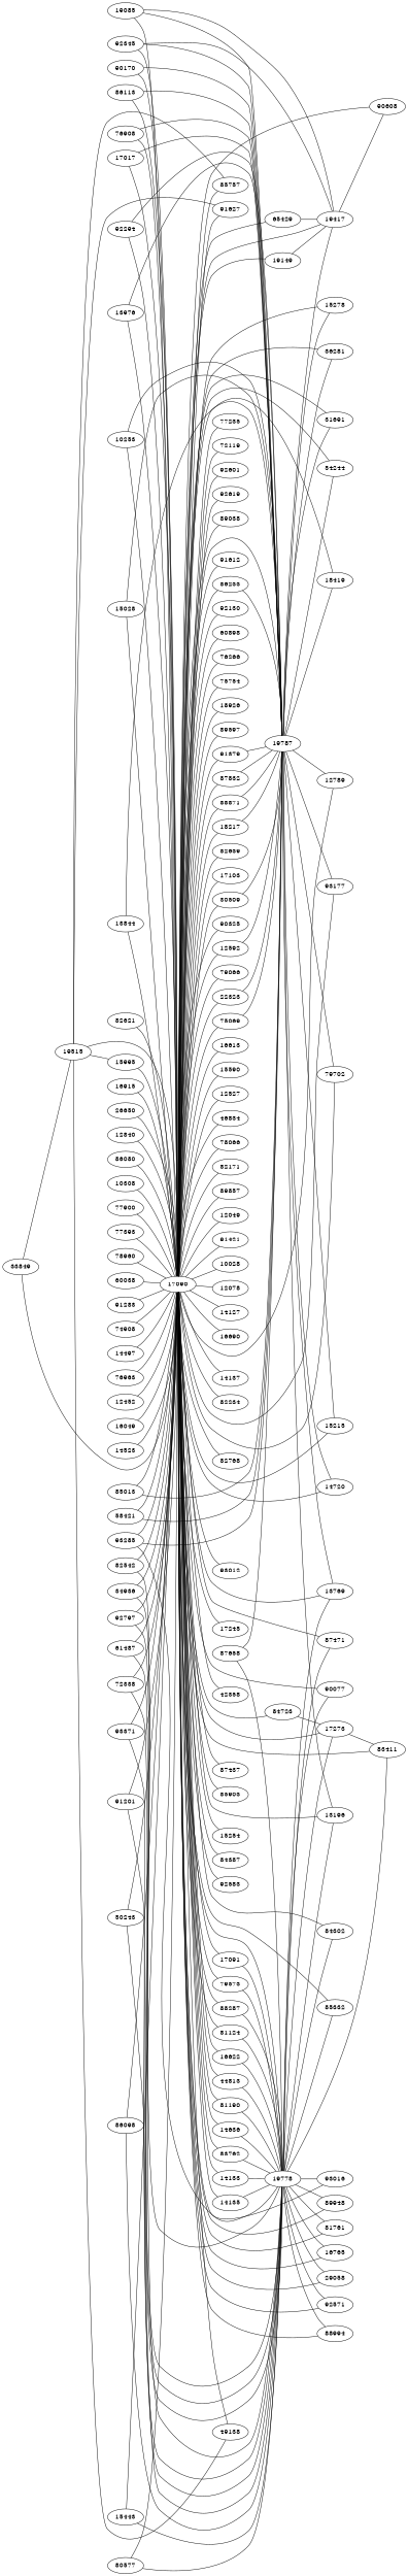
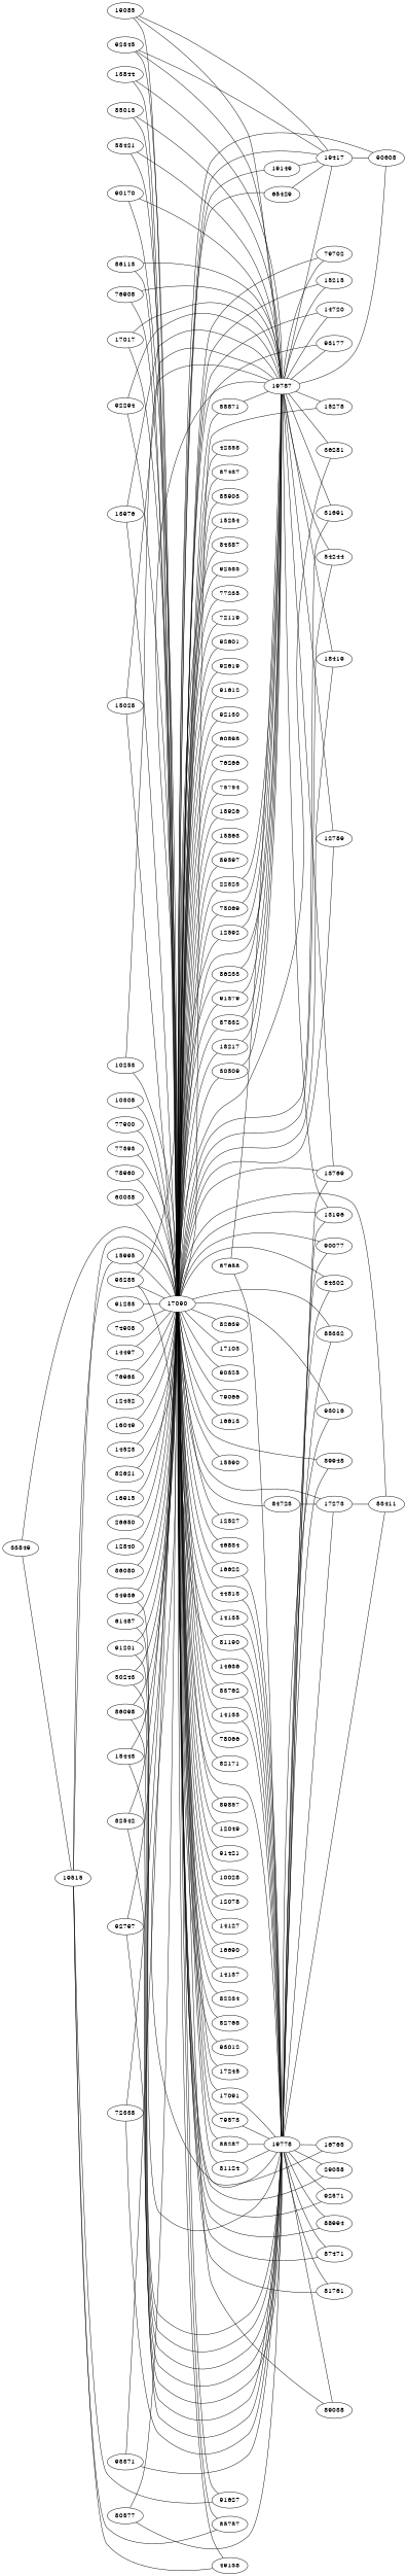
  strict graph {
    rankdir=LR
    edge [weight=1.0]
    10253
    17090
    19787
    19778
    85757
    91627
    49138
    19417
    17091
    19149
    82639
    17103
    79573
    90325
    86233
    79066
    88287
    81124
    16613
    15590
    16622
    12527
    46834
    84723
    91379
    78066
    82171
    89857
    44813
    12049
    87832
    91421
    81190
    88871
    18217
    10028
    30509
    12078
    14127
    12592
    14636
    83762
    22323
    16690
    14133
    14135
    14137
    82234
    75069
    84302
    82768
    85332
    93012
    79702
    93016
    89948
    17245
    81761
    15215
    42358
    17273
    16765
    14720
    29058
    13196
    87437
    85903
    65429
    15254
    92571
    88994
    84387
    92583
    15278
    87471
    77235
    72119
    92601
    36281
    13769
    92619
    31691
    89038
    83411
    91612
    90077
    92130
    60898
    54244
    76266
    75754
    18926
    90608
    18419
    12789
+   15863
    93177
    89597
    16915
    13844
    85013
    26650
    12840
    61487
    58421
    33849
    19515
    15995
    90170
    86080
    91201
    50243
    10308
    77900
    77393
    86098
    15443
    86113
    93285
    87658
    76908
    82542
    78960
    34936
    17017
    92797
    60038
    92294
    19085
    72338
    91283
    13976
    74908
    14497
    76963
    12452
    16049
    15028
    92345
    93371
    14523
    82621
    80577
    10253 -- 17090
    10253 -- 19787
    17090 -- 19787
    17090 -- 19778
    17090 -- 85757
    17090 -- 91627
    17090 -- 49138
    17090 -- 19417
    17090 -- 17091
    17090 -- 19149
    17090 -- 82639
    17090 -- 17103
    17090 -- 79573
    17090 -- 90325
    17090 -- 86233
    17090 -- 79066
    17090 -- 88287
    17090 -- 81124
    17090 -- 16613
    17090 -- 15590
    17090 -- 16622
    17090 -- 12527
    17090 -- 46834
    17090 -- 84723
    17090 -- 91379
    17090 -- 78066
    17090 -- 82171
    17090 -- 89857
    17090 -- 44813
    17090 -- 12049
    17090 -- 87832
    17090 -- 91421
    17090 -- 81190
    17090 -- 88871
    17090 -- 18217
    17090 -- 10028
    17090 -- 30509
    17090 -- 12078
    17090 -- 14127
    17090 -- 12592
    17090 -- 14636
    17090 -- 83762
    17090 -- 22323
    17090 -- 16690
    17090 -- 14133
    17090 -- 14135
    17090 -- 14137
    17090 -- 82234
    17090 -- 75069
    17090 -- 84302
    17090 -- 82768
    17090 -- 85332
    17090 -- 93012
    17090 -- 79702
    17090 -- 93016
    17090 -- 89948
    17090 -- 17245
    17090 -- 81761
    17090 -- 15215
    17090 -- 42358
    17090 -- 17273
    17090 -- 16765
    17090 -- 14720
    17090 -- 29058
    17090 -- 13196
    17090 -- 87437
    17090 -- 85903
    17090 -- 65429
    17090 -- 15254
    17090 -- 92571
    17090 -- 88994
    17090 -- 84387
    17090 -- 92583
    17090 -- 15278
    17090 -- 87471
    17090 -- 77235
    17090 -- 72119
    17090 -- 92601
    17090 -- 36281
    17090 -- 13769
    17090 -- 92619
    17090 -- 31691
    17090 -- 89038
    17090 -- 83411
    17090 -- 91612
    17090 -- 90077
    17090 -- 92130
    17090 -- 60898
    17090 -- 54244
    17090 -- 76266
    17090 -- 75754
    17090 -- 18926
    17090 -- 90608
    17090 -- 18419
    17090 -- 12789
+   17090 -- 15863
    17090 -- 93177
    17090 -- 89597
    19787 -- 19417
    19787 -- 79702
    19787 -- 15215
    19787 -- 14720
    19787 -- 13196
    19787 -- 15278
    19787 -- 36281
    19787 -- 13769
    19787 -- 31691
    19787 -- 54244
+   19787 -- 90608
    19787 -- 18419
    19787 -- 12789
    19787 -- 93177
    19778 -- 84302
    19778 -- 85332
    19778 -- 93016
    19778 -- 89948
    19778 -- 81761
    19778 -- 17273
    19778 -- 16765
    19778 -- 29058
    19778 -- 13196
    19778 -- 92571
    19778 -- 88994
    19778 -- 87471
    19778 -- 13769
+   19778 -- 89038
    19778 -- 83411
    19778 -- 90077
    19417 -- 90608
    17091 -- 19778
    19149 -- 19417
    79573 -- 19778
    86233 -- 19787
    88287 -- 19778
    81124 -- 19778
    16622 -- 19778
    84723 -- 17273
    91379 -- 19787
    44813 -- 19778
    87832 -- 19787
    81190 -- 19778
    88871 -- 19787
    18217 -- 19787
    30509 -- 19787
    12592 -- 19787
    14636 -- 19778
    83762 -- 19778
    22323 -- 19787
    14133 -- 19778
    14135 -- 19778
    75069 -- 19787
    17273 -- 83411
    65429 -- 19417
    16915 -- 17090
    13844 -- 17090
    13844 -- 19787
    85013 -- 17090
    85013 -- 19787
    26650 -- 17090
    12840 -- 17090
    61487 -- 17090
    61487 -- 19778
    58421 -- 17090
    58421 -- 19787
    33849 -- 17090
    33849 -- 19515
    19515 -- 17090
    19515 -- 85757
    19515 -- 91627
    19515 -- 49138
    19515 -- 15995
    15995 -- 17090
    90170 -- 17090
    90170 -- 19787
    86080 -- 17090
    91201 -- 17090
    91201 -- 19778
    50243 -- 17090
    50243 -- 19778
    10308 -- 17090
    77900 -- 17090
    77393 -- 17090
    86098 -- 17090
    86098 -- 19778
    15443 -- 17090
    15443 -- 19778
    86113 -- 17090
    86113 -- 19787
    93285 -- 17090
    93285 -- 19787
    93285 -- 19778
    87658 -- 19787
    87658 -- 19778
    76908 -- 17090
    76908 -- 19787
    82542 -- 17090
    82542 -- 19778
    78960 -- 17090
    34936 -- 17090
    34936 -- 19778
    17017 -- 17090
    17017 -- 19787
    92797 -- 17090
    92797 -- 19778
    60038 -- 17090
    92294 -- 17090
    92294 -- 19787
    19085 -- 17090
    19085 -- 19787
    19085 -- 19417
    72338 -- 17090
    72338 -- 19778
    91283 -- 17090
    13976 -- 17090
    13976 -- 19787
    74908 -- 17090
    14497 -- 17090
    76963 -- 17090
    12452 -- 17090
    16049 -- 17090
    15028 -- 17090
    15028 -- 19787
    92345 -- 17090
    92345 -- 19787
    92345 -- 19417
    93371 -- 17090
    93371 -- 19778
    14523 -- 17090
    82621 -- 17090
    80577 -- 17090
    80577 -- 19778
  }
